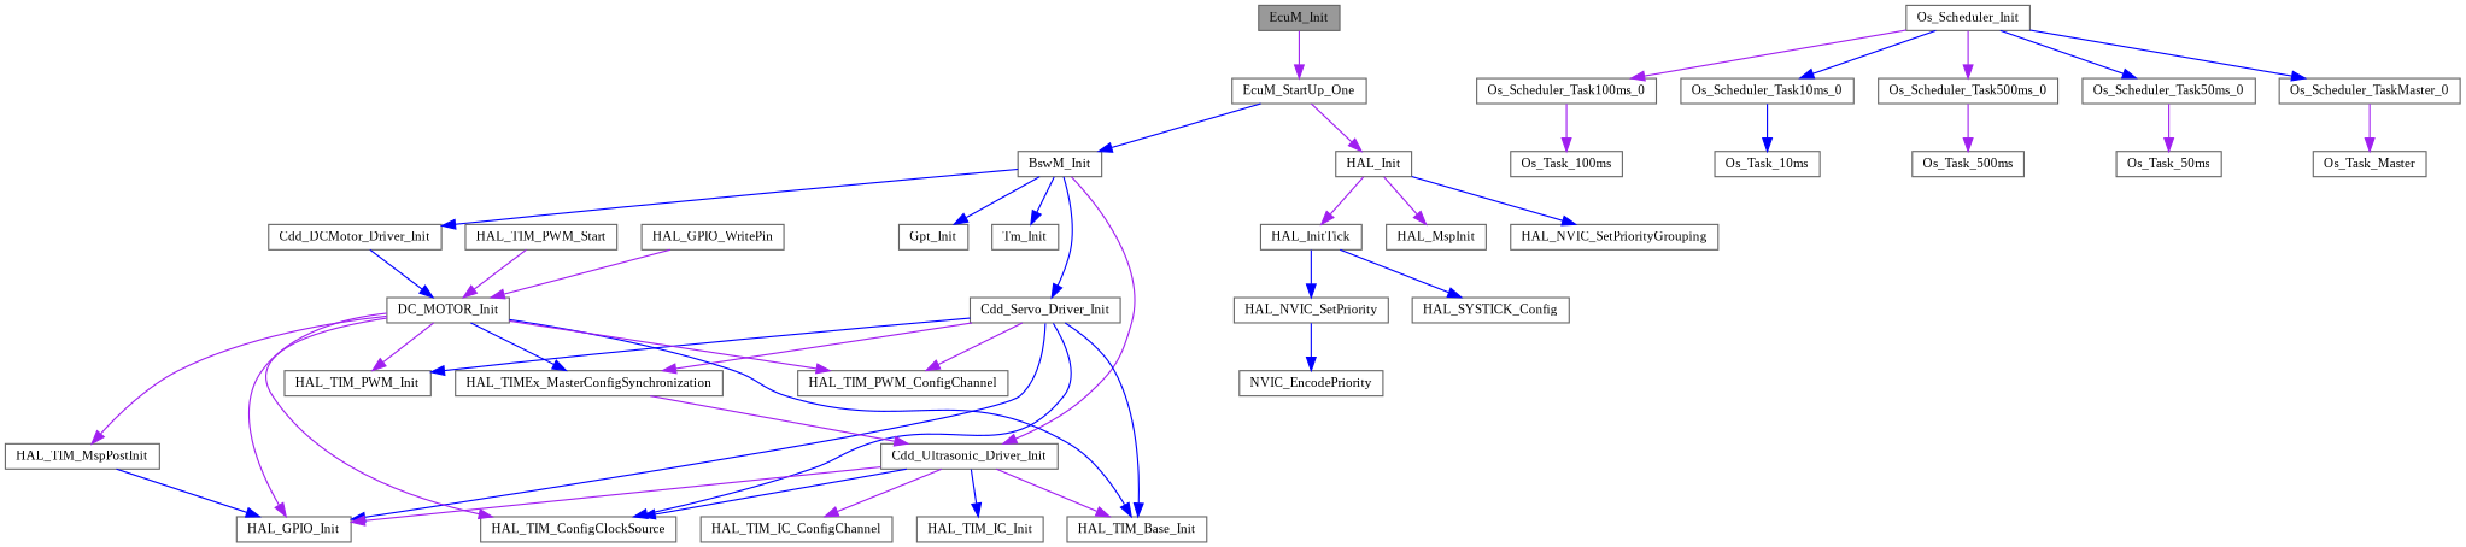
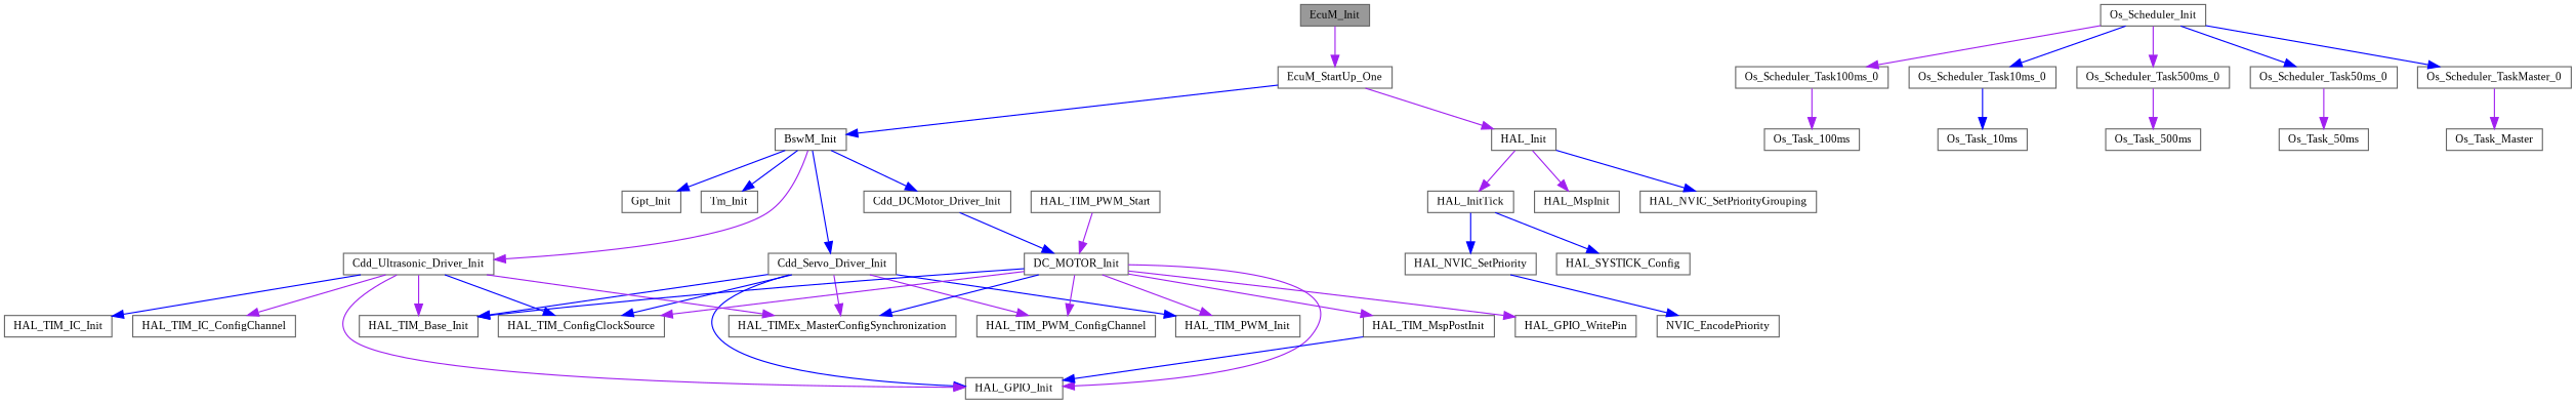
  digraph {
    fontname="Liberation Serif"
    rankdir=TB
    node [color=grey40 fillcolor=white fontname="Liberation Serif" fontsize=10 shape=box style=filled]
    edge [color=purple fontname="Liberation Serif" fontsize=10 labelfontname=Helvetica labelfontsize=10 style=solid]
    n1 [color=gray40 fillcolor=grey60 fontcolor=black height=0.2 label=EcuM_Init width=0.4]
    n2 [height=0.2 label=EcuM_StartUp_One width=0.4]
    n3 [height=0.2 label=BswM_Init width=0.4]
    n4 [height=0.2 label=HAL_Init width=0.4]
    n5 [height=0.2 label=Cdd_DCMotor_Driver_Init width=0.4]
    n6 [height=0.2 label=Cdd_Servo_Driver_Init width=0.4]
    n7 [height=0.2 label=Cdd_Ultrasonic_Driver_Init width=0.4]
    n8 [height=0.2 label=Gpt_Init width=0.4]
    n9 [height=0.2 label=Tm_Init width=0.4]
    n10 [height=0.2 label=HAL_InitTick width=0.4]
    n11 [height=0.2 label=HAL_MspInit width=0.4]
    n12 [height=0.2 label=HAL_NVIC_SetPriorityGrouping width=0.4]
    n13 [height=0.2 label=DC_MOTOR_Init width=0.4]
    n14 [height=0.2 label=HAL_GPIO_Init width=0.4]
    n15 [height=0.2 label=HAL_TIM_Base_Init width=0.4]
    n16 [height=0.2 label=HAL_TIM_ConfigClockSource width=0.4]
    n17 [height=0.2 label=HAL_TIM_PWM_ConfigChannel width=0.4]
    n18 [height=0.2 label=HAL_TIM_PWM_Init width=0.4]
    n19 [height=0.2 label=HAL_TIMEx_MasterConfigSynchronization width=0.4]
    n20 [height=0.2 label=HAL_TIM_IC_ConfigChannel width=0.4]
    n21 [height=0.2 label=HAL_TIM_IC_Init width=0.4]
    n22 [height=0.2 label=HAL_GPIO_WritePin width=0.4]
    n23 [height=0.2 label=HAL_TIM_MspPostInit width=0.4]
    n24 [height=0.2 label=HAL_TIM_PWM_Start width=0.4]
    n25 [height=0.2 label=HAL_NVIC_SetPriority width=0.4]
    n26 [height=0.2 label=HAL_SYSTICK_Config width=0.4]
    n27 [height=0.2 label=NVIC_EncodePriority width=0.4]
    n28 [height=0.2 label=Os_Scheduler_Init width=0.4]
    n29 [height=0.2 label=Os_Scheduler_Task100ms_0 width=0.4]
    n30 [height=0.2 label=Os_Scheduler_Task10ms_0 width=0.4]
    n31 [height=0.2 label=Os_Scheduler_Task500ms_0 width=0.4]
    n32 [height=0.2 label=Os_Scheduler_Task50ms_0 width=0.4]
    n33 [height=0.2 label=Os_Scheduler_TaskMaster_0 width=0.4]
    n34 [height=0.2 label=Os_Task_100ms width=0.4]
    n35 [height=0.2 label=Os_Task_10ms width=0.4]
    n36 [height=0.2 label=Os_Task_500ms width=0.4]
    n37 [height=0.2 label=Os_Task_50ms width=0.4]
    n38 [height=0.2 label=Os_Task_Master width=0.4]
    n1 -> n2
    n2 -> n3 [color=blue]
    n2 -> n4
    n3 -> n5 [color=blue]
    n3 -> n6 [color=blue]
    n3 -> n7
    n3 -> n8 [color=blue]
    n3 -> n9 [color=blue]
    n4 -> n10
    n4 -> n11
    n4 -> n12 [color=blue]
    n5 -> n13 [color=blue]
    n6 -> n14 [color=blue]
    n6 -> n15 [color=blue]
    n6 -> n16 [color=blue]
    n6 -> n17
    n6 -> n18 [color=blue]
    n6 -> n19
    n7 -> n14
    n7 -> n15
    n7 -> n16 [color=blue]
-   n19 -> n7
+   n7 -> n19
    n7 -> n20
    n7 -> n21 [color=blue]
    n10 -> n25 [color=blue]
    n10 -> n26 [color=blue]
    n13 -> n14
    n13 -> n15 [color=blue]
    n13 -> n16
    n13 -> n17
    n13 -> n18
    n13 -> n19 [color=blue]
-   n22 -> n13
+   n13 -> n22
    n13 -> n23
    n23 -> n14 [color=blue]
    n24 -> n13
    n25 -> n27 [color=blue]
    n28 -> n29
    n28 -> n30 [color=blue]
    n28 -> n31
    n28 -> n32 [color=blue]
    n28 -> n33 [color=blue]
    n29 -> n34
    n30 -> n35 [color=blue]
    n31 -> n36
    n32 -> n37
    n33 -> n38
  }
